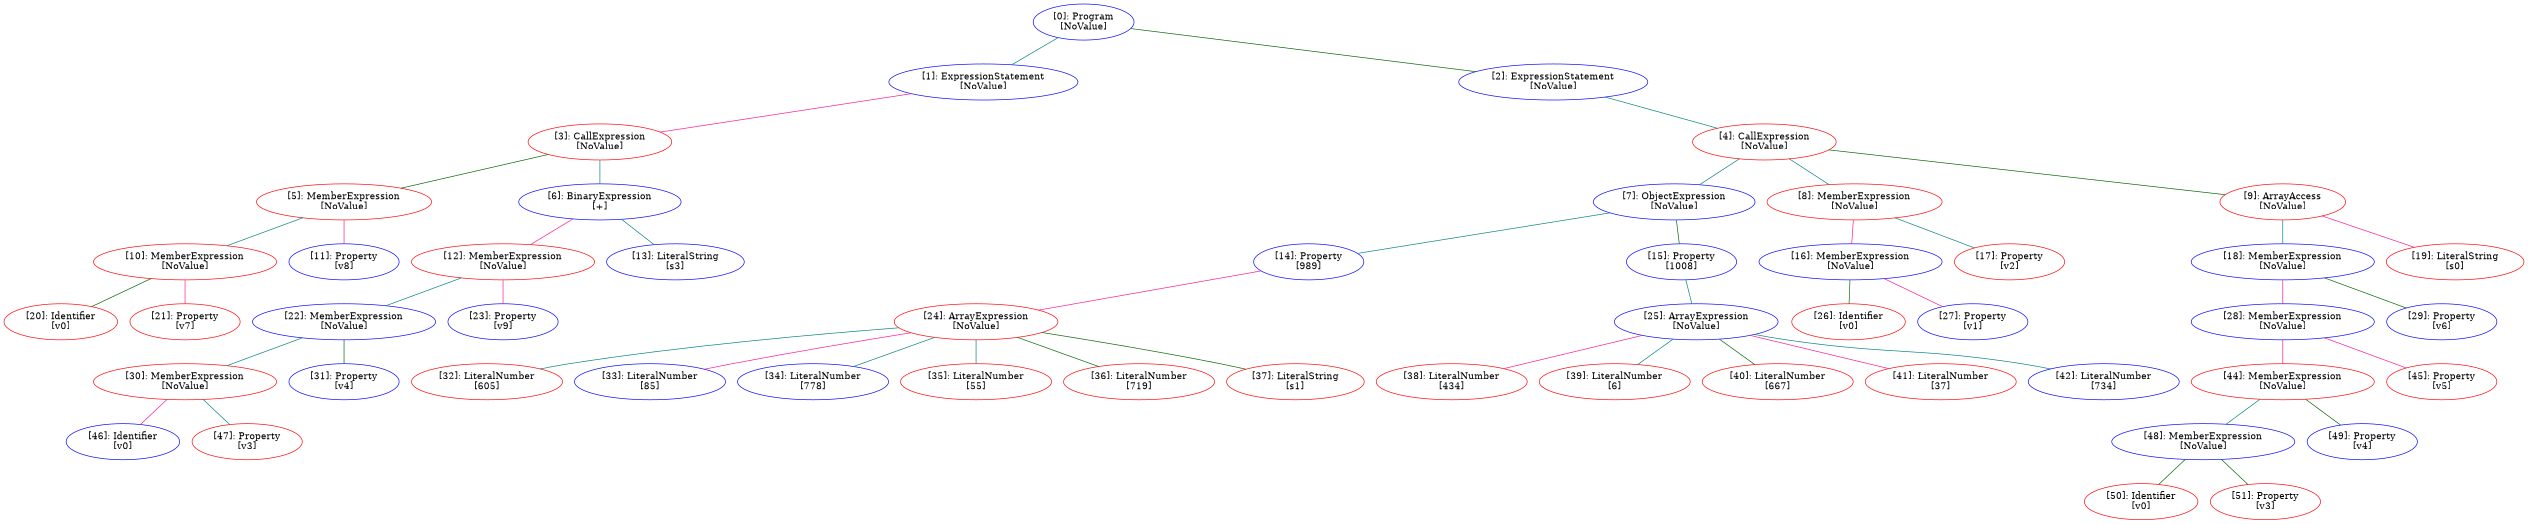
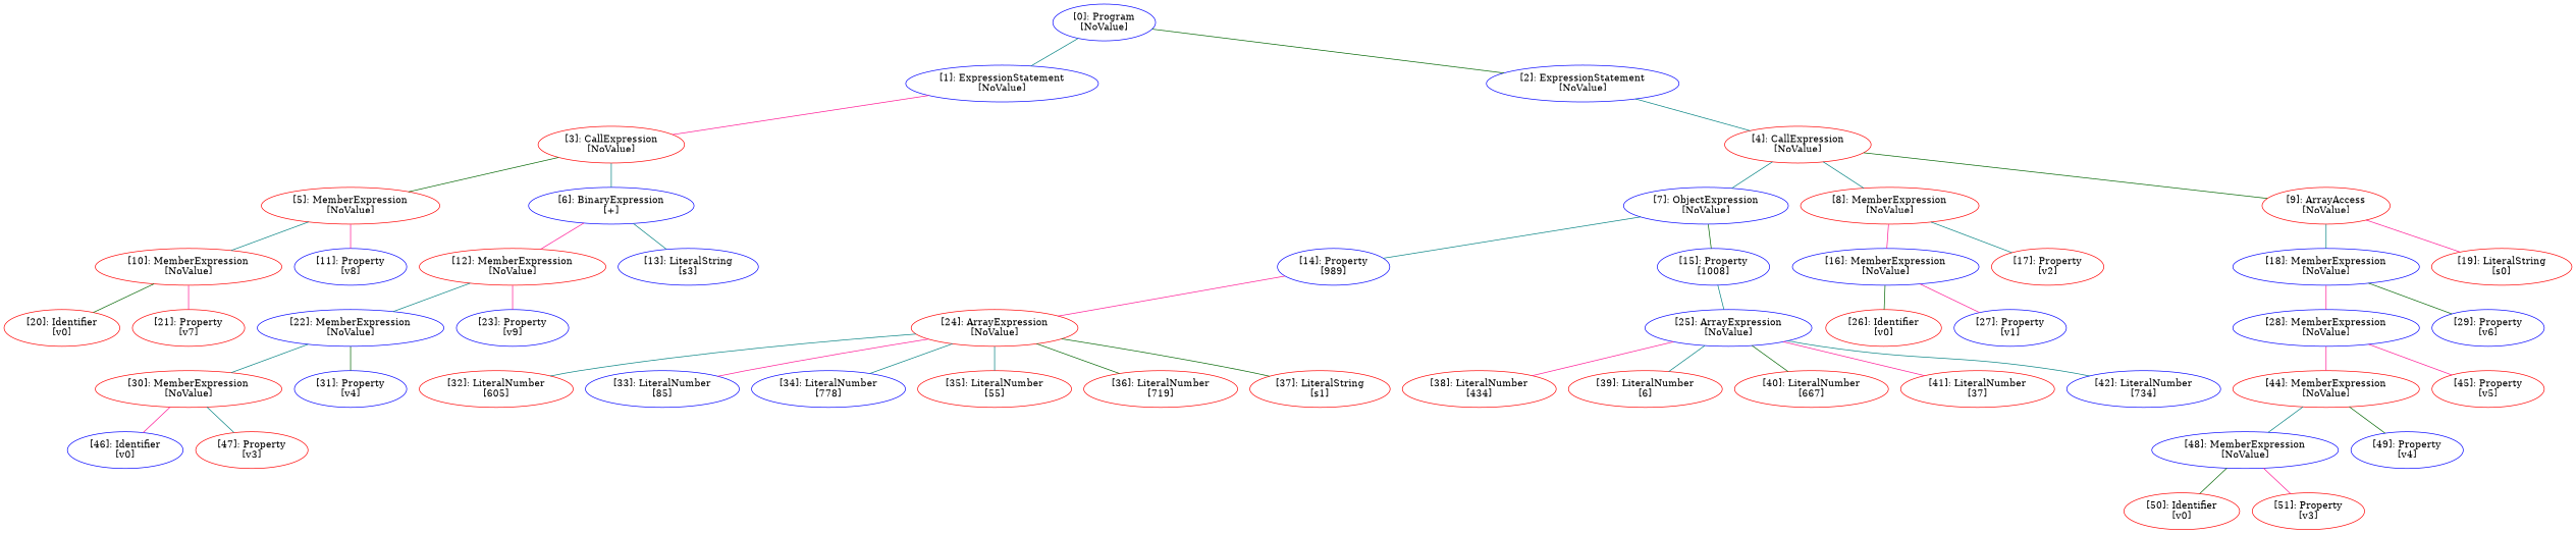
  graph {
    node [color=red]
    edge [color=teal]
    n1 [color=blue label="[0]: Program\n[NoValue]"]
    n2 [color=blue label="[1]: ExpressionStatement\n[NoValue]"]
    n3 [color=blue label="[2]: ExpressionStatement\n[NoValue]"]
    n4 [label="[3]: CallExpression\n[NoValue]"]
    n5 [label="[4]: CallExpression\n[NoValue]"]
    n6 [label="[5]: MemberExpression\n[NoValue]"]
    n7 [color=blue label="[6]: BinaryExpression\n[+]"]
    n8 [color=blue label="[7]: ObjectExpression\n[NoValue]"]
    n9 [label="[8]: MemberExpression\n[NoValue]"]
    n10 [label="[9]: ArrayAccess\n[NoValue]"]
    n11 [label="[10]: MemberExpression\n[NoValue]"]
    n12 [color=blue label="[11]: Property\n[v8]"]
    n13 [label="[12]: MemberExpression\n[NoValue]"]
    n14 [color=blue label="[13]: LiteralString\n[s3]"]
    n15 [color=blue label="[14]: Property\n[989]"]
    n16 [color=blue label="[15]: Property\n[1008]"]
    n17 [color=blue label="[16]: MemberExpression\n[NoValue]"]
    n18 [label="[17]: Property\n[v2]"]
    n19 [color=blue label="[18]: MemberExpression\n[NoValue]"]
    n20 [label="[19]: LiteralString\n[s0]"]
    n21 [label="[20]: Identifier\n[v0]"]
    n22 [label="[21]: Property\n[v7]"]
    n23 [color=blue label="[22]: MemberExpression\n[NoValue]"]
    n24 [color=blue label="[23]: Property\n[v9]"]
    n25 [label="[24]: ArrayExpression\n[NoValue]"]
    n26 [color=blue label="[25]: ArrayExpression\n[NoValue]"]
    n27 [label="[26]: Identifier\n[v0]"]
    n28 [color=blue label="[27]: Property\n[v1]"]
    n29 [color=blue label="[28]: MemberExpression\n[NoValue]"]
    n30 [color=blue label="[29]: Property\n[v6]"]
    n31 [label="[30]: MemberExpression\n[NoValue]"]
    n32 [color=blue label="[31]: Property\n[v4]"]
    n33 [label="[32]: LiteralNumber\n[605]"]
    n34 [color=blue label="[33]: LiteralNumber\n[85]"]
    n35 [color=blue label="[34]: LiteralNumber\n[778]"]
    n36 [label="[35]: LiteralNumber\n[55]"]
    n37 [label="[36]: LiteralNumber\n[719]"]
    n38 [label="[37]: LiteralString\n[s1]"]
    n39 [label="[38]: LiteralNumber\n[434]"]
    n40 [label="[39]: LiteralNumber\n[6]"]
    n41 [label="[40]: LiteralNumber\n[667]"]
    n42 [label="[41]: LiteralNumber\n[37]"]
    n43 [color=blue label="[42]: LiteralNumber\n[734]"]
    n44 [label="[44]: MemberExpression\n[NoValue]"]
    n45 [label="[45]: Property\n[v5]"]
    n46 [color=blue label="[46]: Identifier\n[v0]"]
    n47 [label="[47]: Property\n[v3]"]
    n48 [color=blue label="[48]: MemberExpression\n[NoValue]"]
    n49 [color=blue label="[49]: Property\n[v4]"]
    n50 [label="[50]: Identifier\n[v0]"]
    n51 [label="[51]: Property\n[v3]"]
    n1 -- n2
    n1 -- n3 [color=darkgreen]
    n2 -- n4 [color=deeppink]
    n3 -- n5
    n4 -- n6 [color=darkgreen]
    n4 -- n7
    n5 -- n8
    n5 -- n9
    n5 -- n10 [color=darkgreen]
    n6 -- n11
    n6 -- n12 [color=deeppink]
    n7 -- n13 [color=deeppink]
    n7 -- n14
    n8 -- n15
    n8 -- n16 [color=darkgreen]
    n9 -- n17 [color=deeppink]
    n9 -- n18
    n10 -- n19
    n10 -- n20 [color=deeppink]
    n11 -- n21 [color=darkgreen]
    n11 -- n22 [color=deeppink]
    n13 -- n23
    n13 -- n24 [color=deeppink]
    n15 -- n25 [color=deeppink]
    n16 -- n26
    n17 -- n27 [color=darkgreen]
    n17 -- n28 [color=deeppink]
    n19 -- n29 [color=deeppink]
    n19 -- n30 [color=darkgreen]
    n23 -- n31
    n23 -- n32 [color=darkgreen]
    n25 -- n33
    n25 -- n34 [color=deeppink]
    n25 -- n35
    n25 -- n36
    n25 -- n37 [color=darkgreen]
    n25 -- n38 [color=darkgreen]
    n26 -- n39 [color=deeppink]
    n26 -- n40
    n26 -- n41 [color=darkgreen]
    n26 -- n42 [color=deeppink]
    n26 -- n43
    n29 -- n44 [color=deeppink]
    n29 -- n45 [color=deeppink]
    n31 -- n46 [color=deeppink]
    n31 -- n47
    n44 -- n48
    n44 -- n49 [color=darkgreen]
    n48 -- n50 [color=darkgreen]
-   n48 -- n51 [color=darkgreen]
+   n48 -- n51 [color=deeppink]
  }
